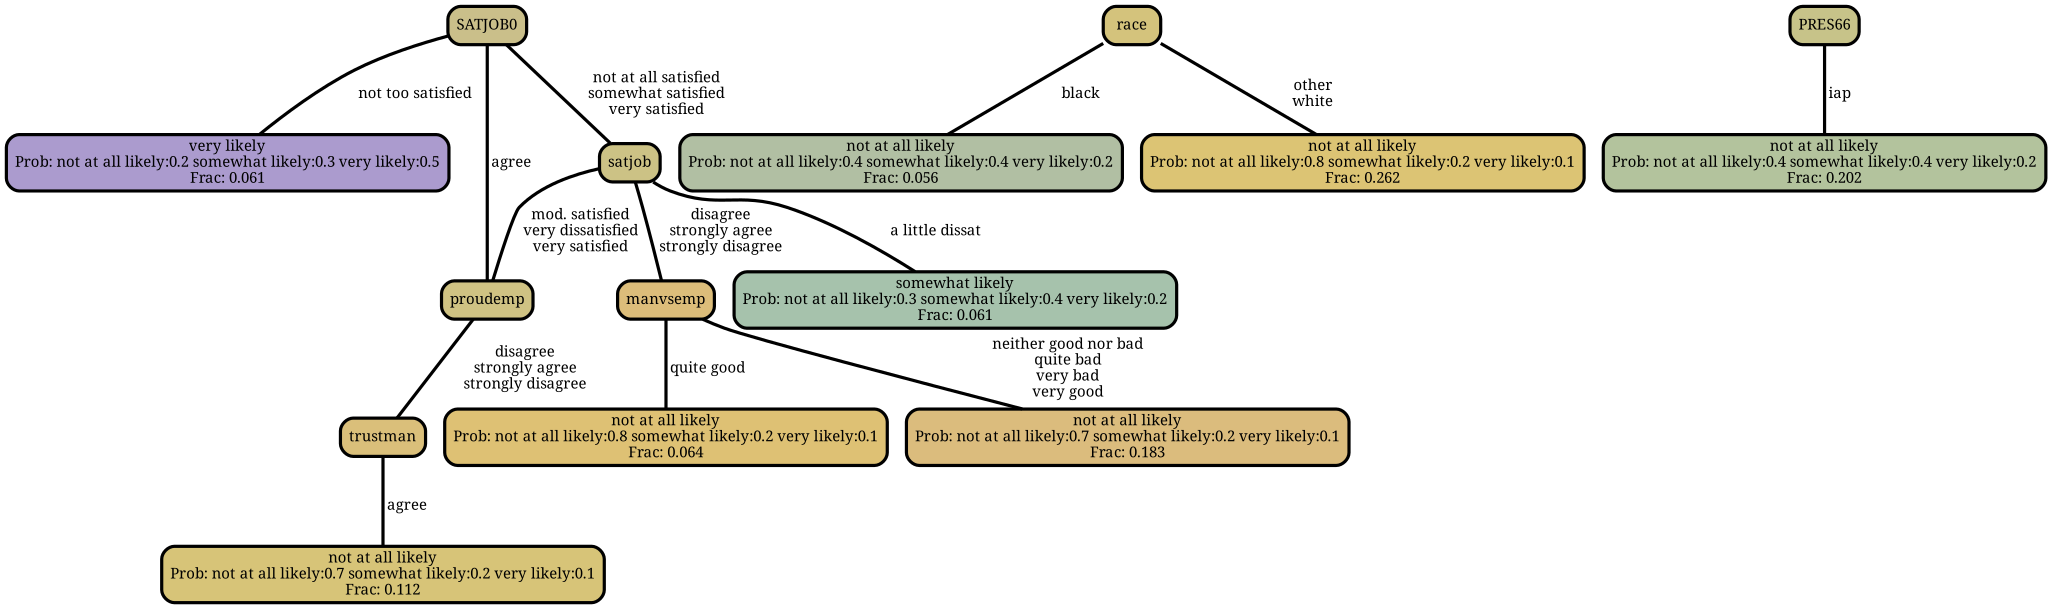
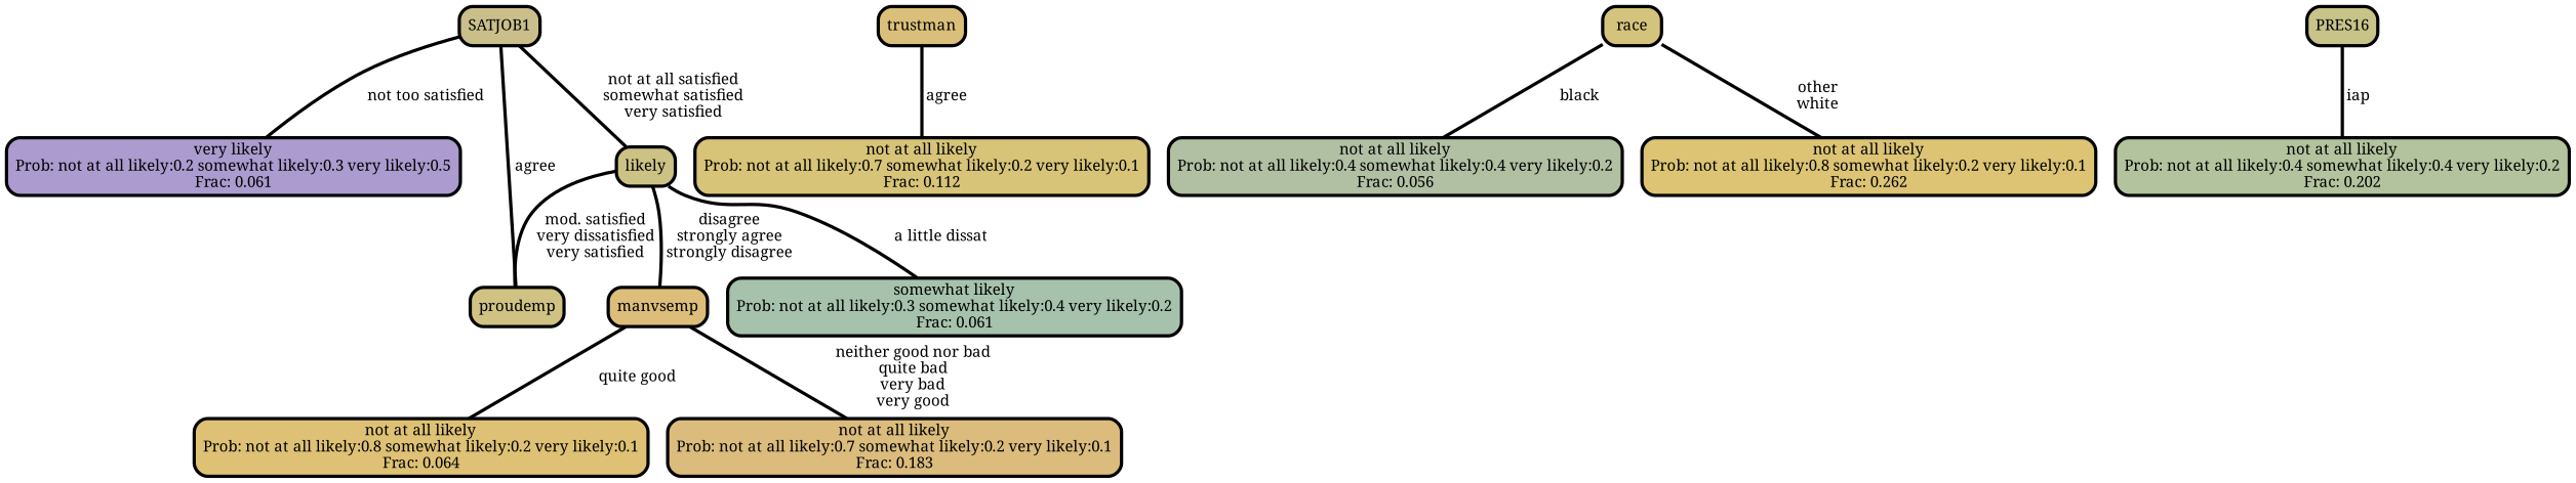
  graph {
    fontname="Noto Serif"
    ranksep="0 equally"
    splines=straight
    node [color=black fontcolor=black fontname="Noto Serif" penwidth=3 shape=box style="filled, rounded"]
    edge [color=black fontname="Noto Serif" penwidth=3]
    n1 [fillcolor="#ab9bce" label="very likely\nProb: not at all likely:0.2 somewhat likely:0.3 very likely:0.5\nFrac: 0.061"]
-   n2 [fillcolor="#cabf8a" label=SATJOB0]
-   n3 [fillcolor="#ccc285" label=satjob]
+   n2 [fillcolor="#cabf8a" label=SATJOB1]
+   n3 [fillcolor="#ccc285" label=likely]
    n4 [fillcolor="#a6c2ac" label="somewhat likely\nProb: not at all likely:0.3 somewhat likely:0.4 very likely:0.2\nFrac: 0.061"]
    n5 [fillcolor="#cfc283" label=proudemp]
    n6 [fillcolor="#dcbd7a" label=manvsemp]
    n7 [fillcolor="#dabf7a" label=trustman]
    n8 [fillcolor="#b1bfa3" label="not at all likely\nProb: not at all likely:0.4 somewhat likely:0.4 very likely:0.2\nFrac: 0.056"]
    n9 [fillcolor="#d4c37c" label=race]
    n10 [fillcolor="#dcc474" label="not at all likely\nProb: not at all likely:0.8 somewhat likely:0.2 very likely:0.1\nFrac: 0.262"]
-   n11 [fillcolor="#c7c389" label=PRES66]
+   n11 [fillcolor="#c7c389" label=PRES16]
    n12 [fillcolor="#b3c39d" label="not at all likely\nProb: not at all likely:0.4 somewhat likely:0.4 very likely:0.2\nFrac: 0.202"]
    n13 [fillcolor="#d7c478" label="not at all likely\nProb: not at all likely:0.7 somewhat likely:0.2 very likely:0.1\nFrac: 0.112"]
    n14 [fillcolor="#dec174" label="not at all likely\nProb: not at all likely:0.8 somewhat likely:0.2 very likely:0.1\nFrac: 0.064"]
    n15 [fillcolor="#dbbc7d" label="not at all likely\nProb: not at all likely:0.7 somewhat likely:0.2 very likely:0.1\nFrac: 0.183"]
    subgraph sub_1 {
      rank=same
    }
    n2 -- n1 [label=" not too satisfied"]
    n2 -- n3 [label=" not at all satisfied\n somewhat satisfied\n very satisfied"]
    n3 -- n4 [label=" a little dissat"]
    n3 -- n5 [label=" mod. satisfied\n very dissatisfied\n very satisfied"]
    n3 -- n6 [label=" disagree\n strongly agree\n strongly disagree"]
    n5 -- n2 [label=" agree"]
-   n5 -- n7 [label=" disagree\n strongly agree\n strongly disagree"]
    n6 -- n14 [label=" quite good"]
    n6 -- n15 [label=" neither good nor bad\n quite bad\n very bad\n very good"]
    n7 -- n13 [label=" agree"]
    n9 -- n8 [label=" black"]
    n9 -- n10 [label=" other\n white"]
    n11 -- n12 [label=" iap"]
  }
